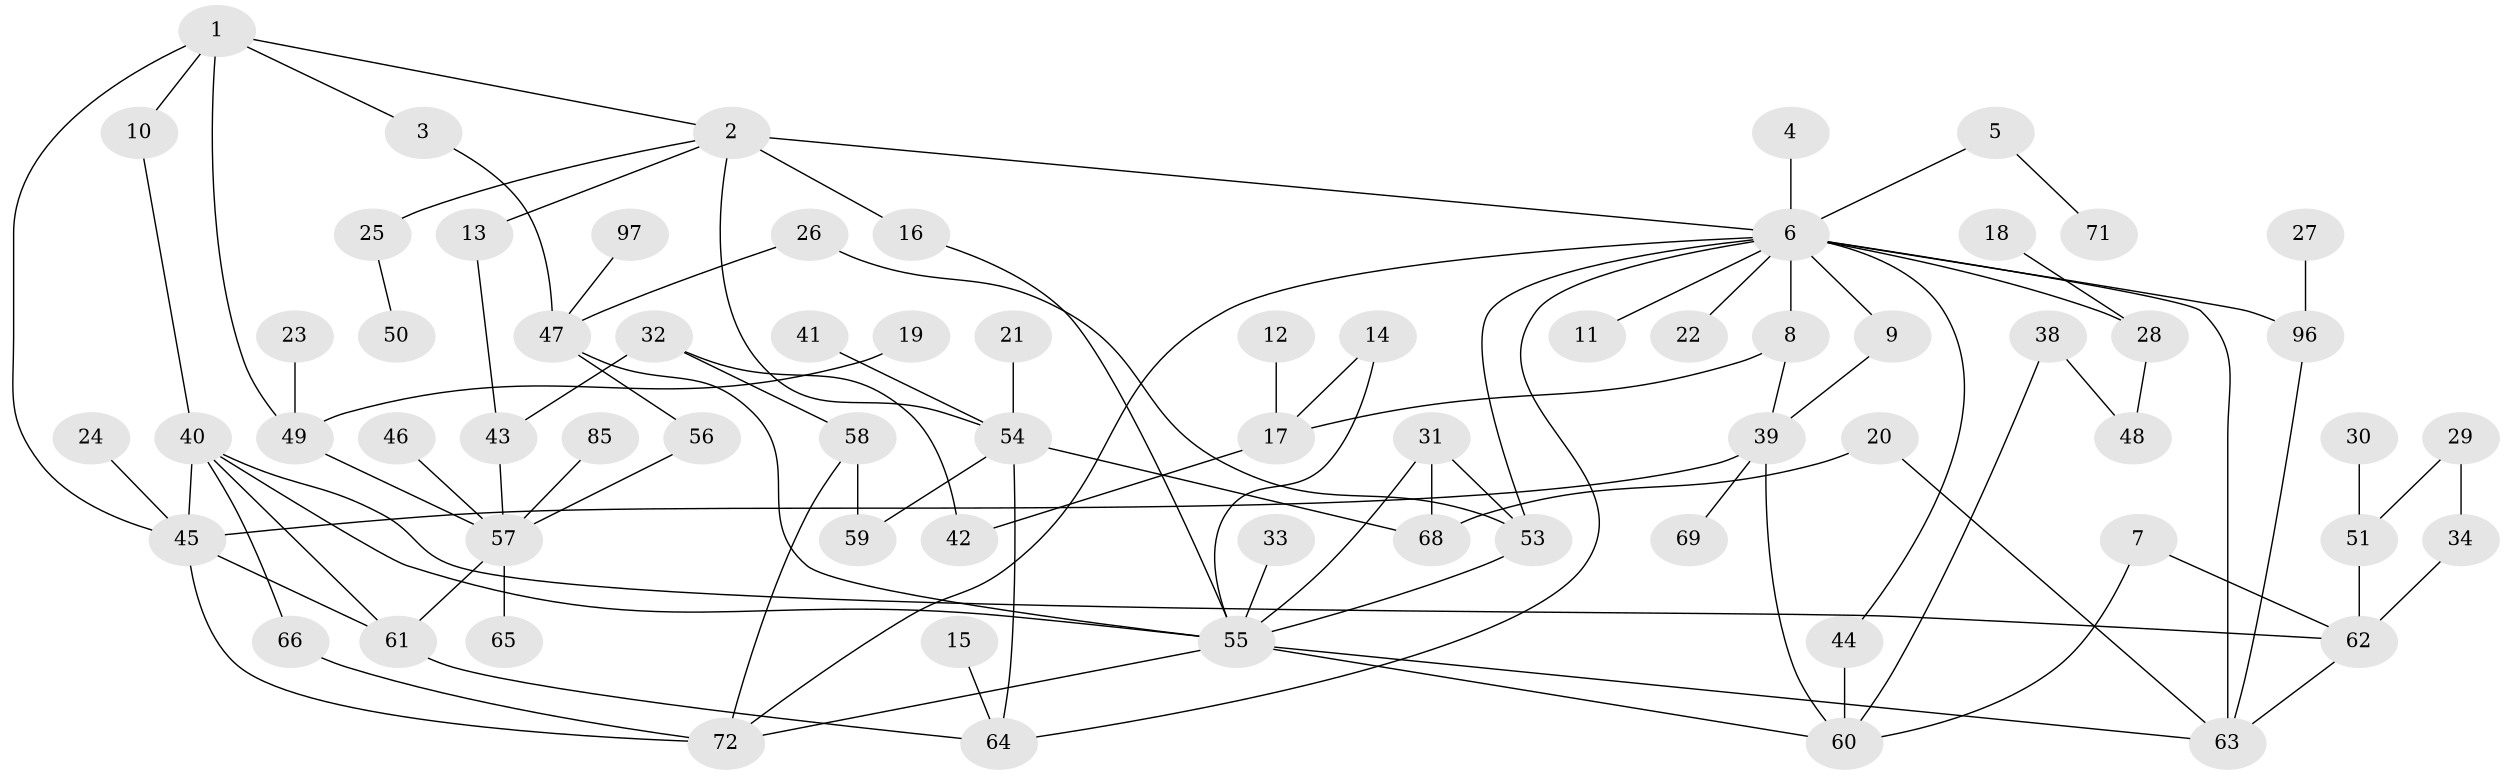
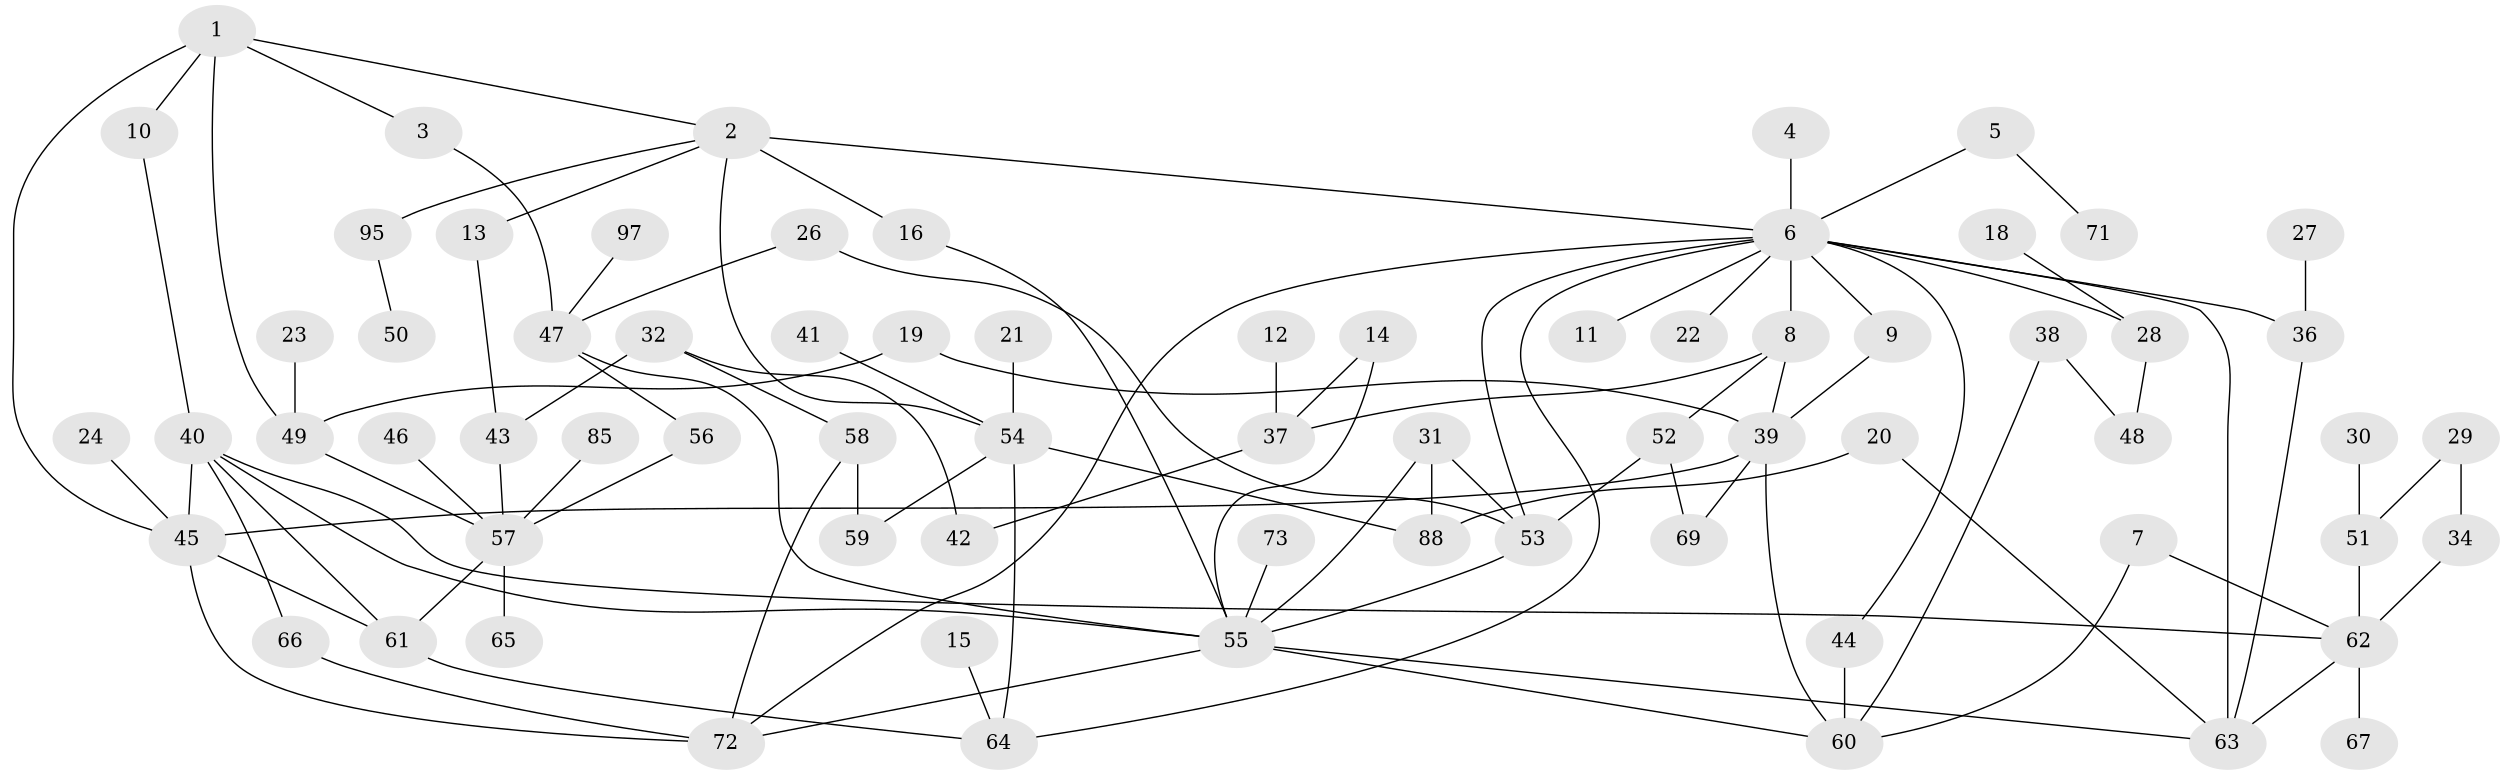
  graph {
    node [color=gray90 style=filled]
    edge [weight=1.0]
    1
    2
    3
    10
    45
    49
    6
    13
    16
-   25
+   25 [label=95]
    54
    47
    40
    n14 [label=72]
    61
    57
    8
    9
    11
    22
    28
-   36 [label=96]
+   36
    44
    53
    63
    64
    43
    55
    50
-   68
+   68 [label=88]
    59
    56
    4
    5
    71
-   37 [label=17]
+   37
    39
+   52
    48
    60
    7
    62
+   67
    42
    69
    66
    12
    14
    15
    n50 [label=97]
    18
    19
    20
    21
    23
    24
    26
    27
    29
    34
    51
    30
    31
    32
    58
-   33
+   33 [label=73]
    n67 [label=85]
    65
    38
    41
    46
    1 -- 2
    1 -- 3
    1 -- 10
    1 -- 45
    1 -- 49
    2 -- 6
    2 -- 13
    2 -- 16 [weight=2.0]
    2 -- 25
    2 -- 54
    3 -- 47
    10 -- 40
    45 -- n14
    45 -- 61
    49 -- 57
    6 -- n14
    6 -- 8
    6 -- 9
    6 -- 11
    6 -- 22
    6 -- 28
    6 -- 36
    6 -- 44
    6 -- 53
    6 -- 63
    6 -- 64
    13 -- 43
    16 -- 55
    25 -- 50
    54 -- 64
    54 -- 68
    54 -- 59
    47 -- 55
    47 -- 56
    40 -- 45
    40 -- 61
    40 -- 55
    40 -- 62
    40 -- 66
    61 -- 64
    57 -- 61
    57 -- 65
    8 -- 37
    8 -- 39
+   8 -- 52
    9 -- 39
    28 -- 48
    36 -- 63
    44 -- 60
    53 -- 55
    43 -- 57
    55 -- n14
    55 -- 63
    55 -- 60
    56 -- 57
    4 -- 6
    5 -- 6
    5 -- 71
    37 -- 42
    39 -- 45
    39 -- 60
    39 -- 69
+   52 -- 53
+   52 -- 69
    7 -- 60
    7 -- 62
    62 -- 63
+   62 -- 67
    66 -- n14
    12 -- 37
    14 -- 55
    14 -- 37
    15 -- 64
    n50 -- 47
    18 -- 28
    19 -- 49
+   19 -- 39
    20 -- 63
    20 -- 68
    21 -- 54
    23 -- 49
    24 -- 45
    26 -- 47
    26 -- 53
    27 -- 36
    29 -- 34
    29 -- 51
    34 -- 62
    51 -- 62
    30 -- 51
    31 -- 53
    31 -- 55
    31 -- 68
    32 -- 43
    32 -- 42
    32 -- 58
    58 -- n14
    58 -- 59
    33 -- 55
    n67 -- 57
    38 -- 48
    38 -- 60
    41 -- 54
    46 -- 57
  }
